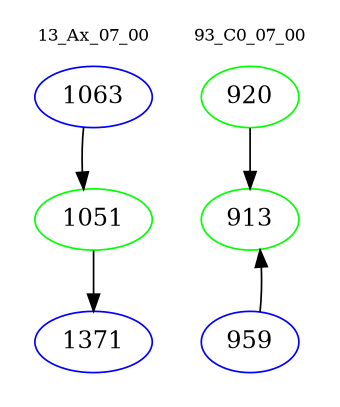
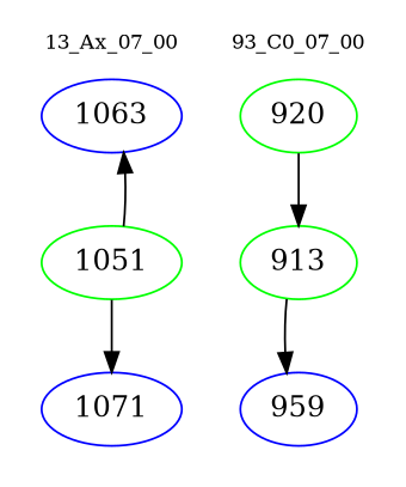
  digraph {
    node [color=blue]
    edge [color=black]
    n1 [label=1063]
    n2 [color=green label=1051]
-   n3 [label=1371]
+   n3 [label=1071]
    n4 [color=green label=920]
    n5 [color=green label=913]
    n6 [label=959]
    subgraph cluster_1 {
      color=white
      fontsize=10
      label="13_Ax_07_00"
      n1
      n2
      n3
    }
    subgraph cluster_2 {
      color=white
      fontsize=10
      label="93_C0_07_00"
      n4
      n5
      n6
    }
-   n1 -> n2
+   n2 -> n1
    n2 -> n3
    n4 -> n5
-   n6 -> n5
+   n5 -> n6
  }
